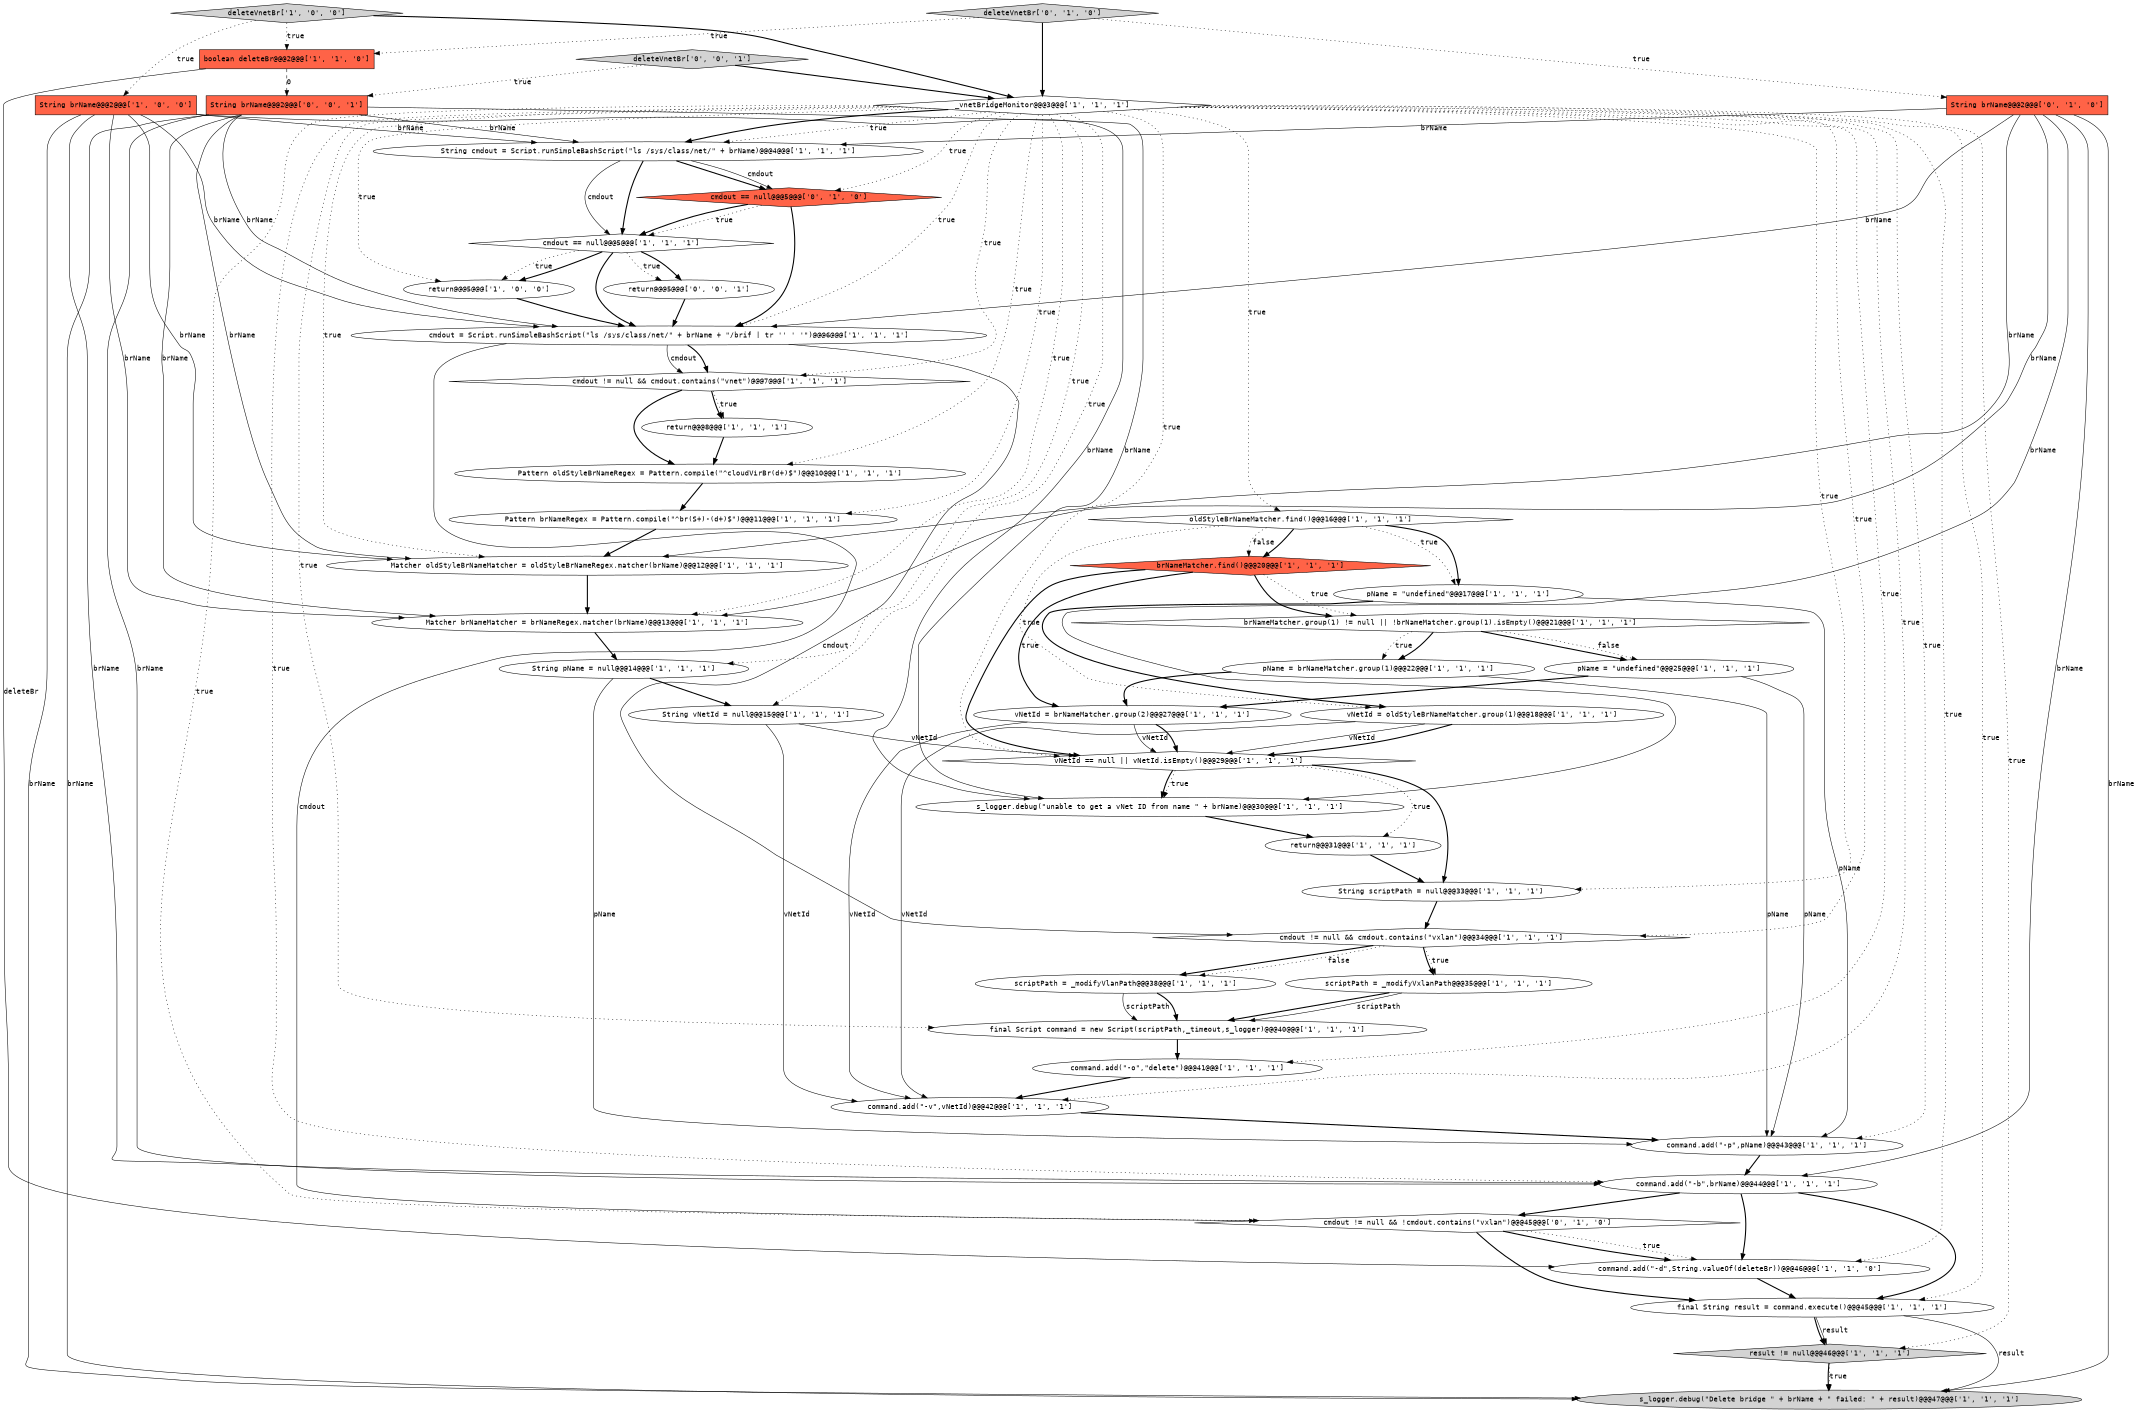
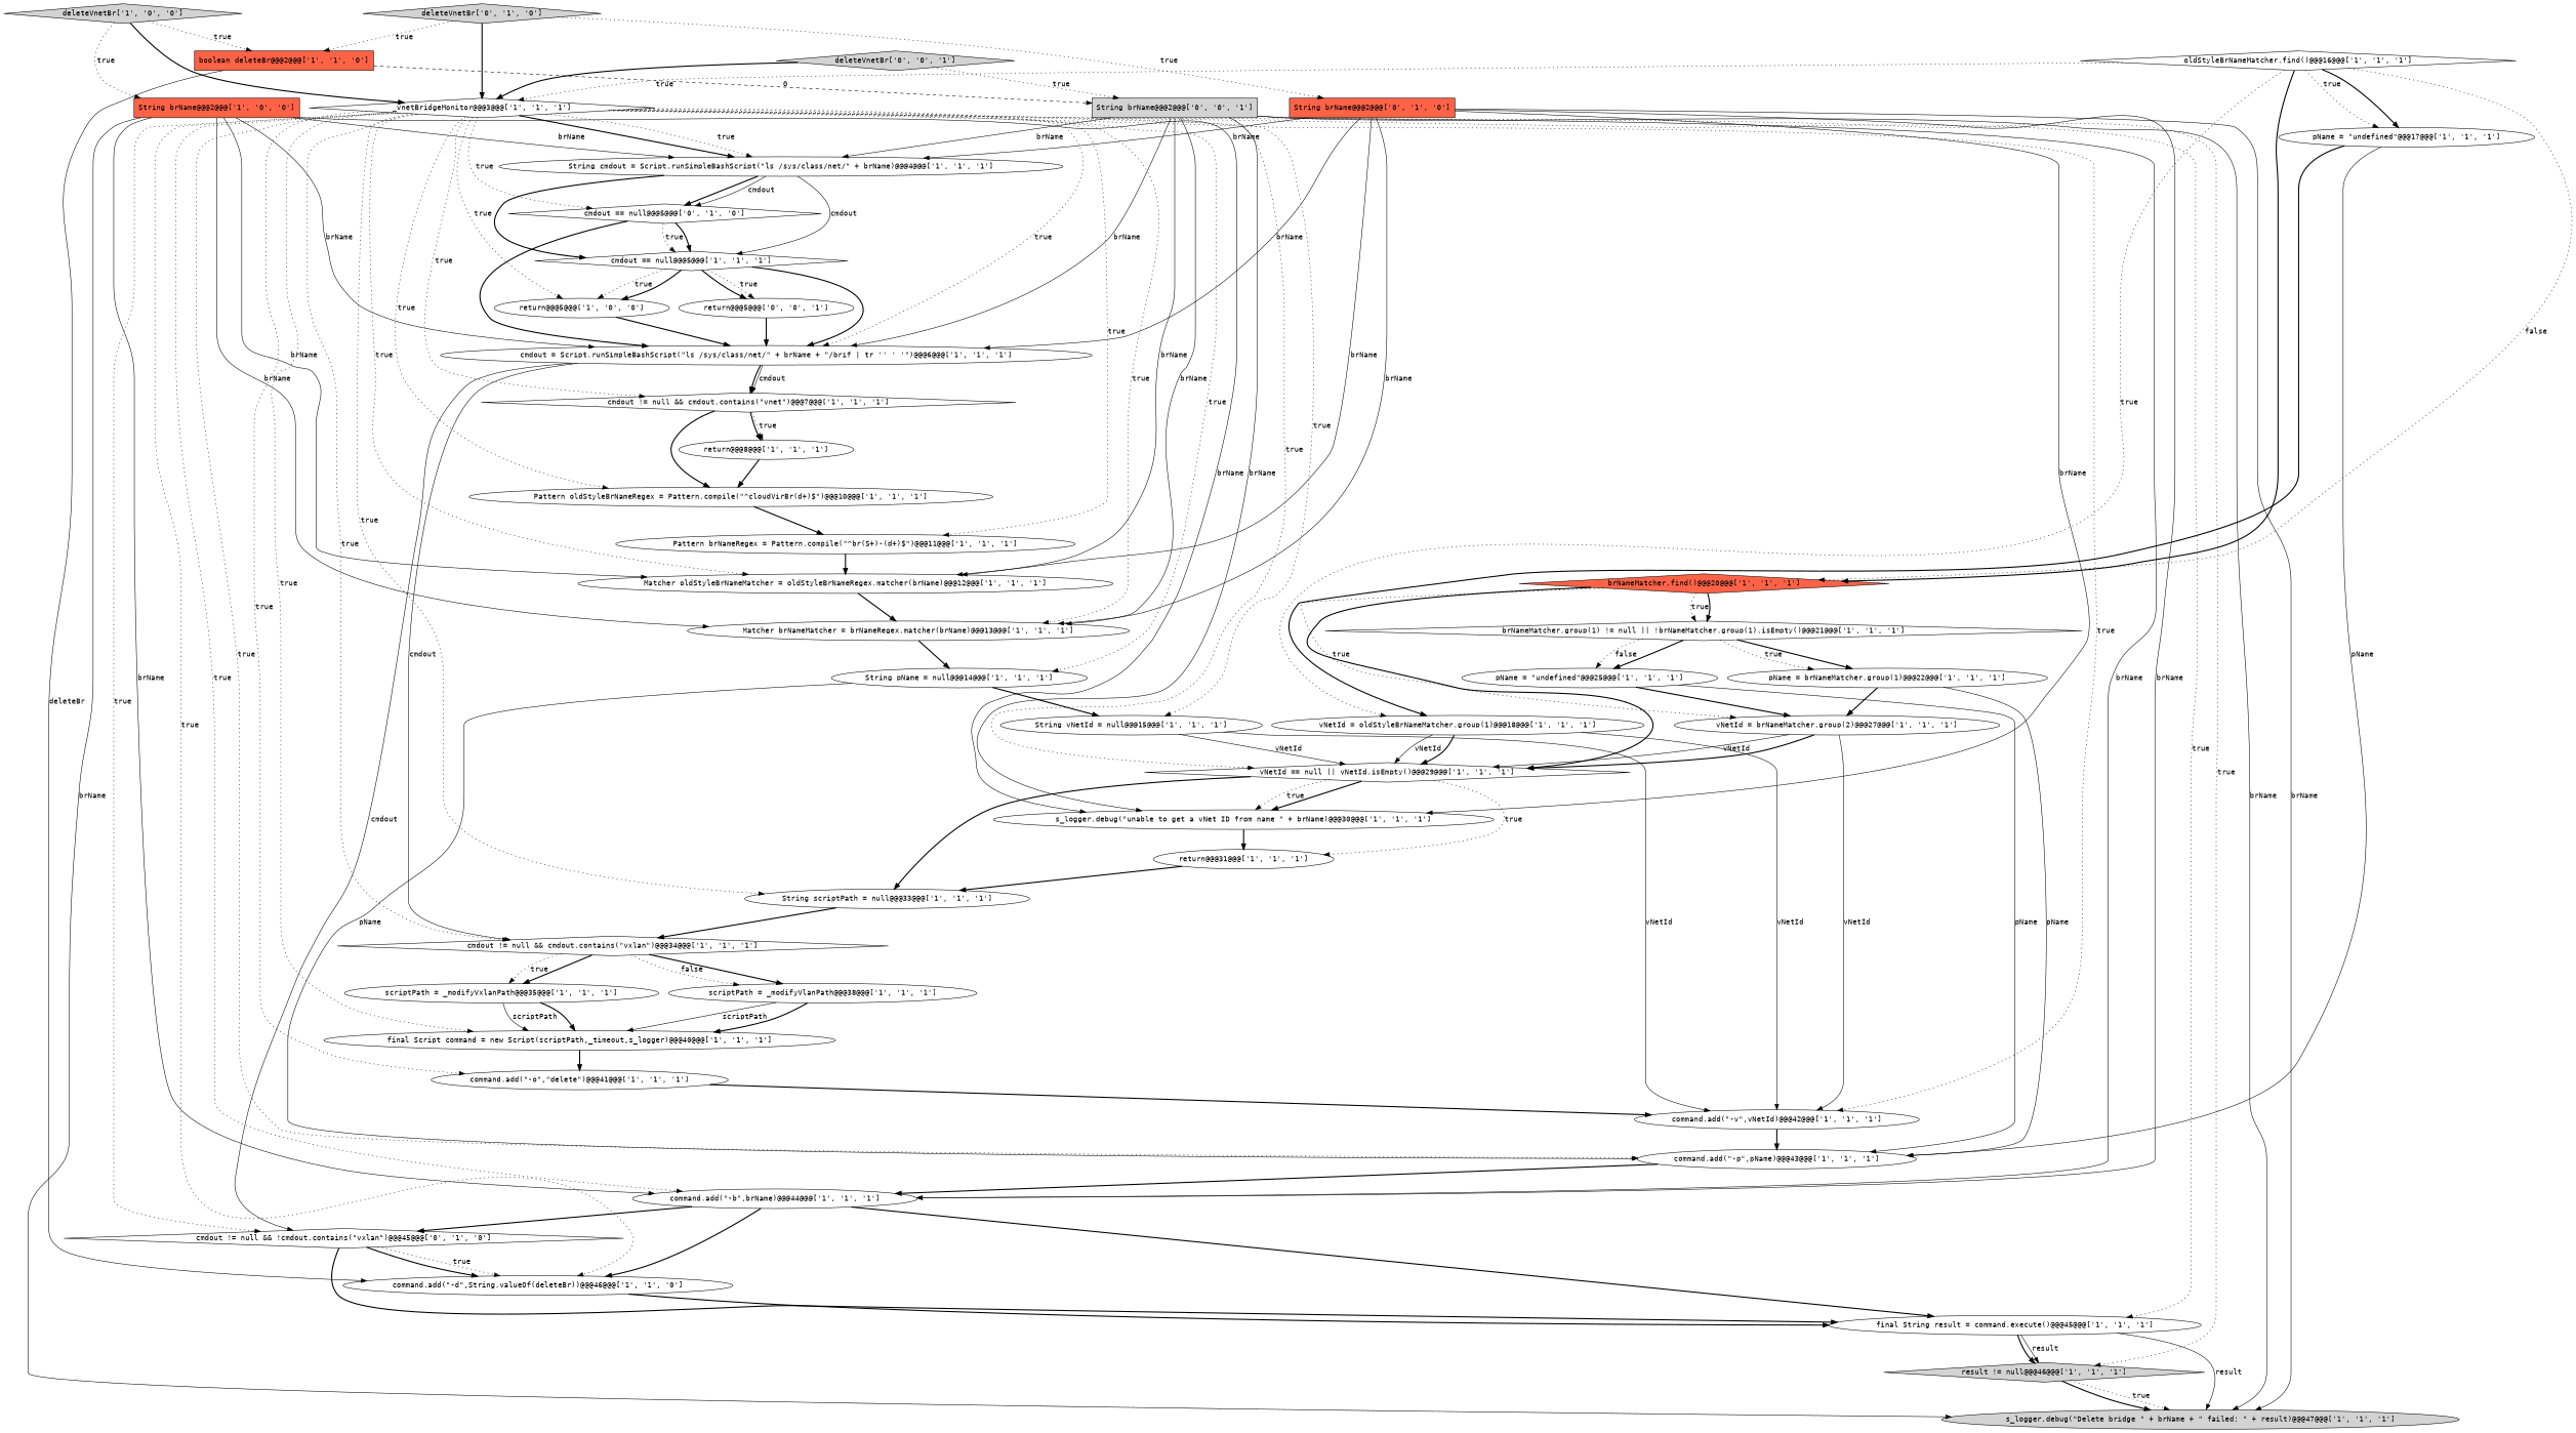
  digraph {
    fontname="DejaVu Sans Mono"
    node [fillcolor=white fontname="DejaVu Sans Mono" shape=ellipse style=filled]
    edge [fontname="DejaVu Sans Mono" style=bold]
    n1 [label="oldStyleBrNameMatcher.find()@@@16@@@['1', '1', '1']" shape=diamond]
    n2 [label="vNetId = oldStyleBrNameMatcher.group(1)@@@18@@@['1', '1', '1']"]
    n3 [label="pName = \"undefined\"@@@17@@@['1', '1', '1']"]
    n4 [fillcolor=tomato label="brNameMatcher.find()@@@20@@@['1', '1', '1']" shape=diamond]
    n5 [label="command.add(\"-v\",vNetId)@@@42@@@['1', '1', '1']"]
    n6 [label="vNetId == null || vNetId.isEmpty()@@@29@@@['1', '1', '1']" shape=diamond]
    n7 [label="command.add(\"-p\",pName)@@@43@@@['1', '1', '1']"]
    n8 [label="vNetId = brNameMatcher.group(2)@@@27@@@['1', '1', '1']"]
    n9 [label="brNameMatcher.group(1) != null || !brNameMatcher.group(1).isEmpty()@@@21@@@['1', '1', '1']" shape=diamond]
    n10 [label="Pattern brNameRegex = Pattern.compile(\"^br(\S+)-(\d+)$\")@@@11@@@['1', '1', '1']"]
    n11 [label="Matcher oldStyleBrNameMatcher = oldStyleBrNameRegex.matcher(brName)@@@12@@@['1', '1', '1']"]
    n12 [label="Matcher brNameMatcher = brNameRegex.matcher(brName)@@@13@@@['1', '1', '1']"]
    n13 [label="return@@@5@@@['1', '0', '0']"]
    n14 [label="cmdout = Script.runSimpleBashScript(\"ls /sys/class/net/\" + brName + \"/brif | tr '' ' '\")@@@6@@@['1', '1', '1']"]
    n15 [label="cmdout != null && cmdout.contains(\"vnet\")@@@7@@@['1', '1', '1']" shape=diamond]
    n16 [label="cmdout != null && cmdout.contains(\"vxlan\")@@@34@@@['1', '1', '1']" shape=diamond]
    n17 [label="cmdout != null && !cmdout.contains(\"vxlan\")@@@45@@@['0', '1', '0']" shape=diamond]
    n18 [label="command.add(\"-b\",brName)@@@44@@@['1', '1', '1']"]
    n19 [label="final String result = command.execute()@@@45@@@['1', '1', '1']"]
    n20 [label="command.add(\"-d\",String.valueOf(deleteBr))@@@46@@@['1', '1', '0']"]
    n21 [label="s_logger.debug(\"unable to get a vNet ID from name \" + brName)@@@30@@@['1', '1', '1']"]
    n22 [label="return@@@31@@@['1', '1', '1']"]
    n23 [label="String scriptPath = null@@@33@@@['1', '1', '1']"]
    n24 [fillcolor=lightgray label="deleteVnetBr['0', '0', '1']" shape=diamond]
-   n25 [fillcolor=tomato label="String brName@@@2@@@['0', '0', '1']" shape=box]
+   n25 [fillcolor=lightgray label="String brName@@@2@@@['0', '0', '1']" shape=box]
    n26 [label="_vnetBridgeMonitor@@@3@@@['1', '1', '1']" shape=diamond]
    n27 [fillcolor=lightgray label="s_logger.debug(\"Delete bridge \" + brName + \" failed: \" + result)@@@47@@@['1', '1', '1']"]
    n28 [label="String cmdout = Script.runSimpleBashScript(\"ls /sys/class/net/\" + brName)@@@4@@@['1', '1', '1']"]
    n29 [fillcolor=lightgray label="result != null@@@46@@@['1', '1', '1']" shape=diamond]
    n30 [label="Pattern oldStyleBrNameRegex = Pattern.compile(\"^cloudVirBr(\d+)$\")@@@10@@@['1', '1', '1']"]
    n31 [label="String pName = null@@@14@@@['1', '1', '1']"]
    n32 [label="String vNetId = null@@@15@@@['1', '1', '1']"]
    n33 [label="final Script command = new Script(scriptPath,_timeout,s_logger)@@@40@@@['1', '1', '1']"]
    n34 [label="command.add(\"-o\",\"delete\")@@@41@@@['1', '1', '1']"]
-   n35 [fillcolor=tomato label="cmdout == null@@@5@@@['0', '1', '0']" shape=diamond]
+   n35 [label="cmdout == null@@@5@@@['0', '1', '0']" shape=diamond]
    n36 [label="return@@@8@@@['1', '1', '1']"]
    n37 [label="pName = \"undefined\"@@@25@@@['1', '1', '1']"]
    n38 [label="cmdout == null@@@5@@@['1', '1', '1']" shape=diamond]
    n39 [label="scriptPath = _modifyVlanPath@@@38@@@['1', '1', '1']"]
    n40 [label="scriptPath = _modifyVxlanPath@@@35@@@['1', '1', '1']"]
    n41 [label="return@@@5@@@['0', '0', '1']"]
    n42 [label="pName = brNameMatcher.group(1)@@@22@@@['1', '1', '1']"]
    n43 [fillcolor=lightgray label="deleteVnetBr['1', '0', '0']" shape=diamond]
    n44 [fillcolor=tomato label="String brName@@@2@@@['1', '0', '0']" shape=box]
    n45 [fillcolor=tomato label="boolean deleteBr@@@2@@@['1', '1', '0']" shape=box]
    n46 [fillcolor=lightgray label="deleteVnetBr['0', '1', '0']" shape=diamond]
    n47 [fillcolor=tomato label="String brName@@@2@@@['0', '1', '0']" shape=box]
    n1 -> n2 [label=true style=dotted]
    n1 -> n3 [label=true style=dotted]
    n1 -> n3
    n1 -> n4
    n1 -> n4 [label=false style=dotted]
    n2 -> n5 [label=vNetId style=solid]
    n2 -> n6 [label=vNetId style=solid]
    n2 -> n6
    n3 -> n2
    n3 -> n7 [label=pName style=solid]
    n4 -> n6
-   n4 -> n8 [label=true]
+   n4 -> n8 [label=true style=dotted]
    n4 -> n9 [label=true style=dotted]
    n4 -> n9
    n5 -> n7
    n6 -> n21
    n6 -> n21 [label=true style=dotted]
    n6 -> n22 [label=true style=dotted]
    n6 -> n23
    n7 -> n18
    n8 -> n5 [label=vNetId style=solid]
    n8 -> n6 [label=vNetId style=solid]
    n8 -> n6
    n9 -> n37
    n9 -> n37 [label=false style=dotted]
    n9 -> n42
    n9 -> n42 [label=true style=dotted]
    n10 -> n11
    n11 -> n12
    n12 -> n31
    n13 -> n14
    n14 -> n15
    n14 -> n15 [label=cmdout style=solid]
    n14 -> n16 [label=cmdout style=solid]
    n14 -> n17 [label=cmdout style=solid]
    n15 -> n30
    n15 -> n36 [label=true style=dotted]
    n15 -> n36
    n16 -> n39
    n16 -> n39 [label=false style=dotted]
    n16 -> n40
    n16 -> n40 [label=true style=dotted]
    n17 -> n19
    n17 -> n20 [label=true style=dotted]
    n17 -> n20
    n18 -> n17
    n18 -> n19
    n18 -> n20
    n19 -> n27 [label=result style=solid]
    n19 -> n29 [label=result style=solid]
    n19 -> n29
    n20 -> n19
    n21 -> n22
    n22 -> n23
    n23 -> n16
    n24 -> n25 [label=true style=dotted]
    n24 -> n26
    n25 -> n11 [label=brName style=solid]
    n25 -> n12 [label=brName style=solid]
    n25 -> n14 [label=brName style=solid]
    n25 -> n18 [label=brName style=solid]
    n25 -> n21 [label=brName style=solid]
    n25 -> n27 [label=brName style=solid]
    n25 -> n28 [label=brName style=solid]
-   n26 -> n1 [label=true style=dotted]
+   n1 -> n26 [label=true style=dotted]
    n26 -> n5 [label=true style=dotted]
    n26 -> n6 [label=true style=dotted]
    n26 -> n7 [label=true style=dotted]
    n26 -> n10 [label=true style=dotted]
    n26 -> n11 [label=true style=dotted]
    n26 -> n12 [label=true style=dotted]
    n26 -> n13 [label=true style=dotted]
    n26 -> n14 [label=true style=dotted]
    n26 -> n15 [label=true style=dotted]
    n26 -> n16 [label=true style=dotted]
    n26 -> n17 [label=true style=dotted]
    n26 -> n18 [label=true style=dotted]
    n26 -> n19 [label=true style=dotted]
    n26 -> n20 [label=true style=dotted]
    n26 -> n23 [label=true style=dotted]
    n26 -> n28
    n26 -> n28 [label=true style=dotted]
    n26 -> n29 [label=true style=dotted]
    n26 -> n30 [label=true style=dotted]
    n26 -> n31 [label=true style=dotted]
    n26 -> n32 [label=true style=dotted]
    n26 -> n33 [label=true style=dotted]
    n26 -> n34 [label=true style=dotted]
    n26 -> n35 [label=true style=dotted]
    n28 -> n35
    n28 -> n35 [label=cmdout style=solid]
    n28 -> n38 [label=cmdout style=solid]
    n28 -> n38
    n29 -> n27 [label=true style=dotted]
    n29 -> n27
    n30 -> n10
    n31 -> n7 [label=pName style=solid]
    n31 -> n32
    n32 -> n5 [label=vNetId style=solid]
    n32 -> n6 [label=vNetId style=solid]
    n33 -> n34
    n34 -> n5
    n35 -> n14
    n35 -> n38 [label=true style=dotted]
    n35 -> n38
    n36 -> n30
    n37 -> n7 [label=pName style=solid]
    n37 -> n8
    n38 -> n13 [label=true style=dotted]
    n38 -> n13
    n38 -> n14
    n38 -> n41 [label=true style=dotted]
    n38 -> n41
    n39 -> n33 [label=scriptPath style=solid]
    n39 -> n33
    n40 -> n33
    n40 -> n33 [label=scriptPath style=solid]
    n41 -> n14
    n42 -> n7 [label=pName style=solid]
    n42 -> n8
    n43 -> n26
    n43 -> n44 [label=true style=dotted]
    n43 -> n45 [label=true style=dotted]
    n44 -> n11 [label=brName style=solid]
    n44 -> n12 [label=brName style=solid]
    n44 -> n14 [label=brName style=solid]
    n44 -> n18 [label=brName style=solid]
    n44 -> n21 [label=brName style=solid]
    n44 -> n27 [label=brName style=solid]
    n44 -> n28 [label=brName style=solid]
    n45 -> n20 [label=deleteBr style=solid]
    n45 -> n25 [label=0 style=dashed]
    n46 -> n26
    n46 -> n45 [label=true style=dotted]
    n46 -> n47 [label=true style=dotted]
    n47 -> n11 [label=brName style=solid]
    n47 -> n12 [label=brName style=solid]
    n47 -> n14 [label=brName style=solid]
    n47 -> n18 [label=brName style=solid]
    n47 -> n21 [label=brName style=solid]
    n47 -> n27 [label=brName style=solid]
    n47 -> n28 [label=brName style=solid]
  }
